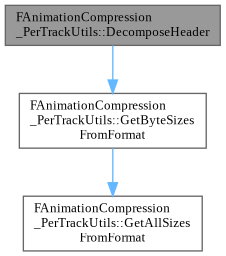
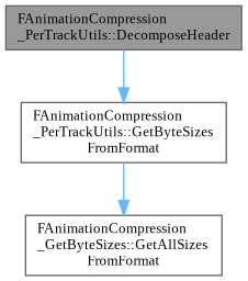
  digraph {
    rankdir=TB
    fontname="Liberation Serif"
    node [color=grey40 fillcolor=white fontname="Liberation Serif" fontsize=10 shape=box style=filled]
    edge [color=steelblue1 fontname="Liberation Serif" fontsize=10 labelfontname=Helvetica labelfontsize=10 style=solid]
    n1 [color=gray40 fillcolor=grey60 fontcolor=black height=0.2 label="FAnimationCompression\l_PerTrackUtils::DecomposeHeader" width=0.4]
    n2 [height=0.2 label="FAnimationCompression\l_PerTrackUtils::GetByteSizes\lFromFormat" width=0.4]
-   n3 [height=0.2 label="FAnimationCompression\l_PerTrackUtils::GetAllSizes\lFromFormat" width=0.4]
+   n3 [height=0.2 label="FAnimationCompression\l_GetByteSizes::GetAllSizes\lFromFormat" width=0.4]
    n1 -> n2
    n2 -> n3
  }
